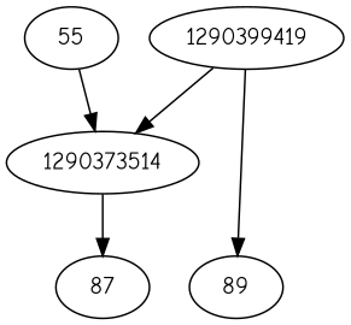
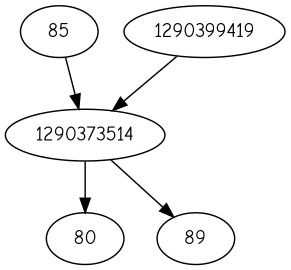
  strict digraph {
    fontname="Comic Neue"
    node [fontname="Comic Neue"]
    edge [fontname="Comic Neue"]
    1290373514
-   87
+   87 [label=80]
    n3 [label=89]
-   85 [label=55]
+   85
    1290399419
    1290373514 -> 87
-   1290399419 -> n3
+   1290373514 -> n3
    85 -> 1290373514
    1290399419 -> 1290373514
  }
